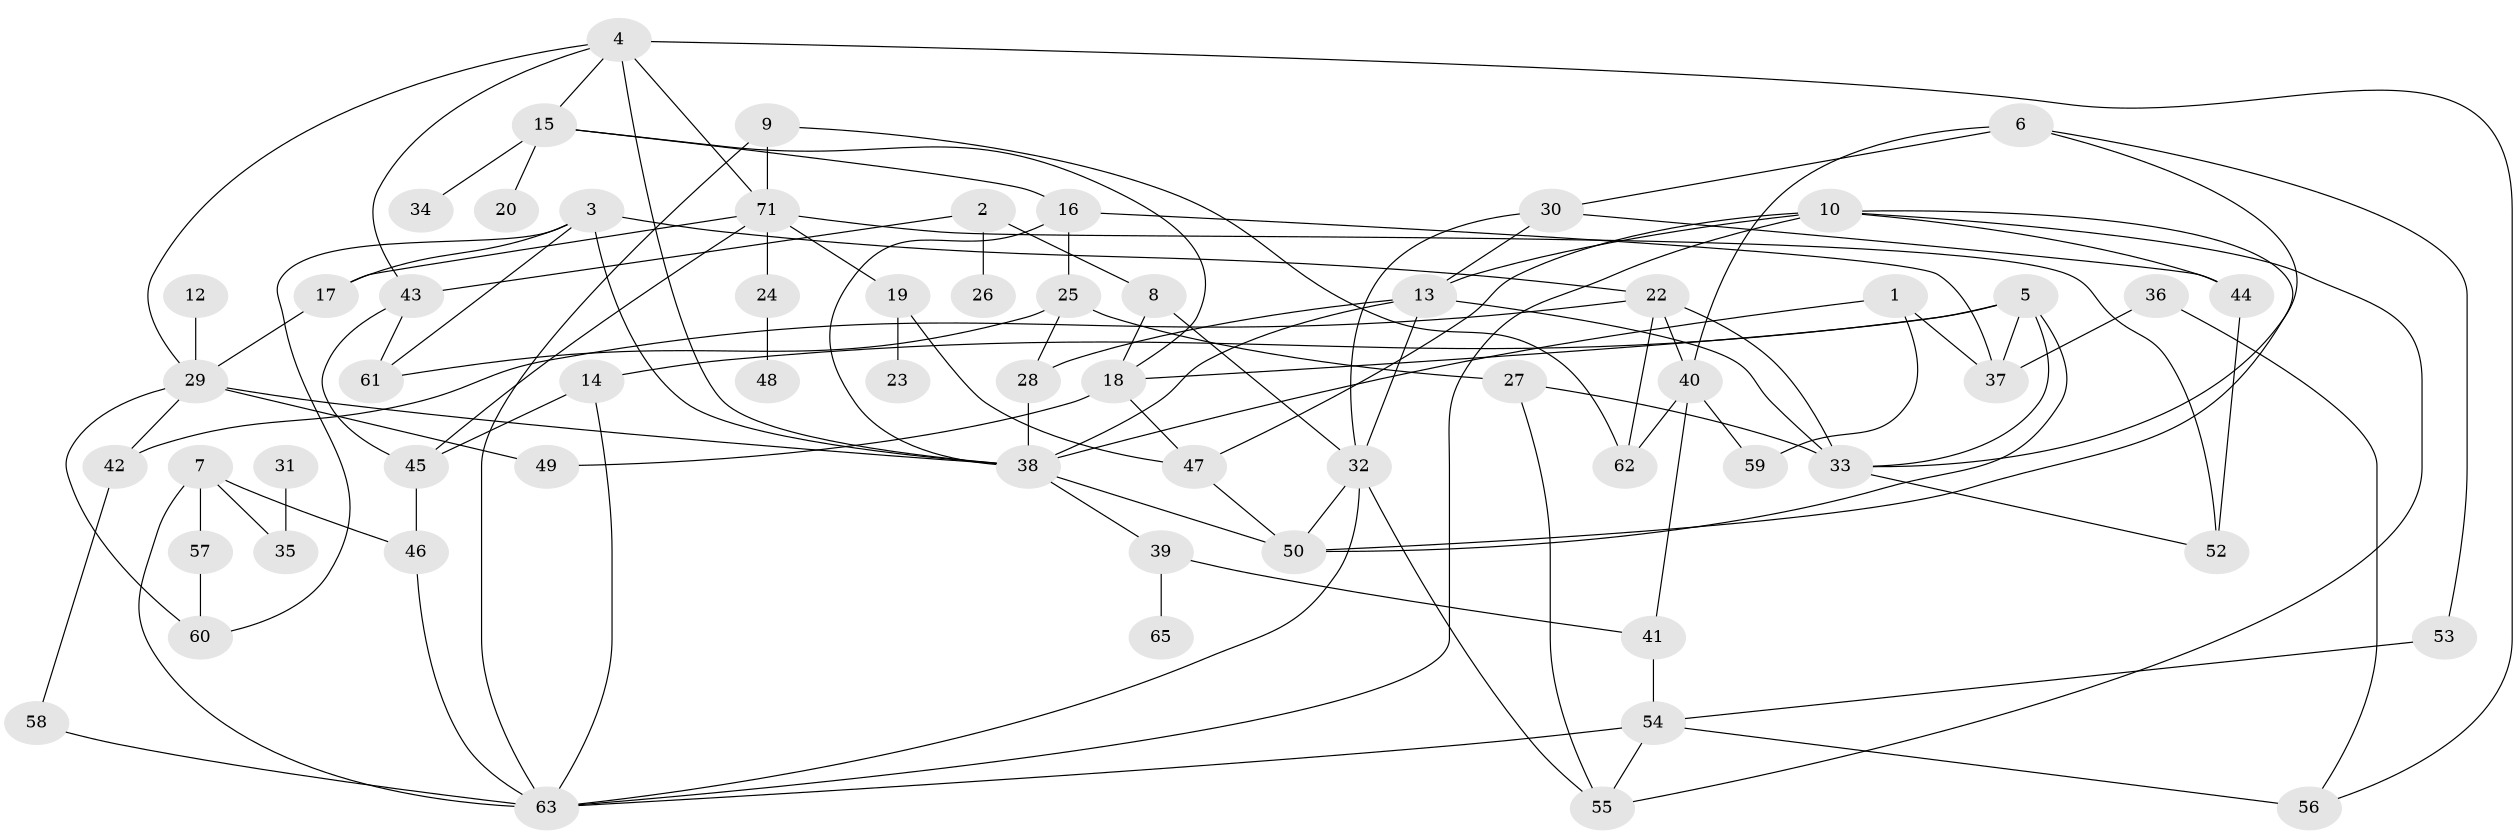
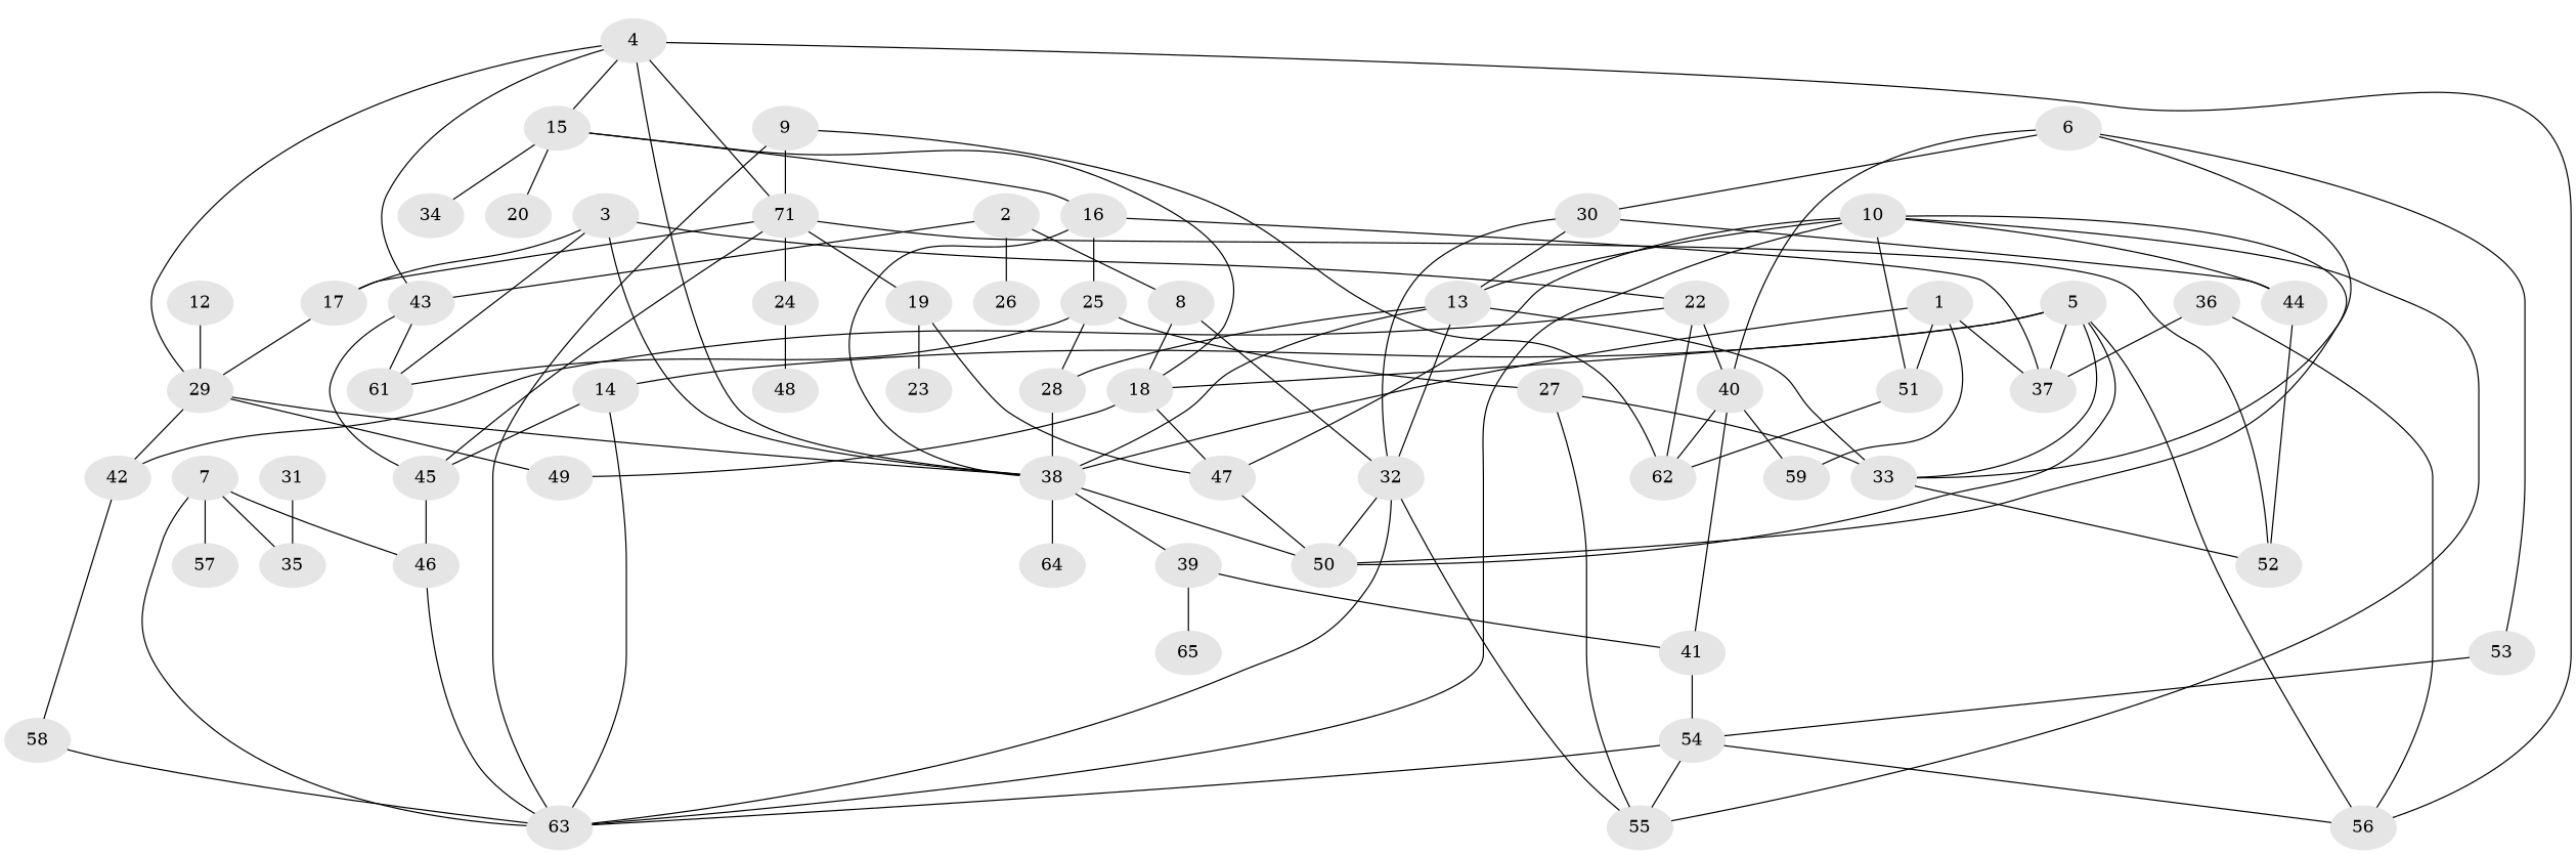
  graph {
    node [color=gray90 style=filled]
    edge [weight=1.0]
    1
    37
    38
+   51
    59
    50
    39
+   64
    62
    2
    8
    26
    43
    18
    32
    61
    45
    3
    17
    22
-   60
    13
    33
    28
    29
    40
    42
    4
    n29 [label=71]
    15
    56
    19
    24
    52
    16
    20
    34
    49
    5
    14
    63
    47
    6
    30
    53
    44
    41
    54
    7
    35
    46
    57
    55
    9
    10
    23
    48
    12
    25
    27
    58
    31
    36
    65
    1 -- 37
    1 -- 38
+   1 -- 51
    1 -- 59
    38 -- 50
    38 -- 39
+   38 -- 64
+   51 -- 62
    39 -- 41
    39 -- 65
    2 -- 8
    2 -- 26
    2 -- 43
    8 -- 18
    8 -- 32
    43 -- 61
    43 -- 45
    18 -- 49
    18 -- 47
    32 -- 50
    32 -- 63
    32 -- 55
    45 -- 46
    3 -- 38
    3 -- 61
    3 -- 17
    3 -- 22
-   3 -- 60
    17 -- 29
    22 -- 62
-   22 -- 33 [weight=2.0]
    22 -- 40
    22 -- 42
    13 -- 38
    13 -- 32
    13 -- 33
    13 -- 28
    33 -- 52
    28 -- 38
    29 -- 38
-   29 -- 60
    29 -- 42
    29 -- 49
    40 -- 59
    40 -- 62
    40 -- 41
    42 -- 58
    4 -- 38
    4 -- 43
    4 -- 29
    4 -- n29
    4 -- 15
    4 -- 56
    n29 -- 45
    n29 -- 17
    n29 -- 19
    n29 -- 24
    n29 -- 52
    15 -- 18
    15 -- 16
    15 -- 20
    15 -- 34 [weight=2.0]
    19 -- 47
    19 -- 23
    24 -- 48
    16 -- 37
    16 -- 38
    16 -- 25
    5 -- 37
    5 -- 50
    5 -- 18
    5 -- 33
+   5 -- 56
    5 -- 14
    14 -- 45
    14 -- 63
    47 -- 50
    6 -- 33
    6 -- 40
    6 -- 30
    6 -- 53
    30 -- 32
    30 -- 13
    30 -- 44
    53 -- 54
    44 -- 52
    41 -- 54
    54 -- 56
    54 -- 63
    54 -- 55
    7 -- 63
    7 -- 35
    7 -- 46
    7 -- 57
    46 -- 63
-   57 -- 60
    9 -- 62
    9 -- n29
    9 -- 63
+   10 -- 51
    10 -- 50
    10 -- 13
    10 -- 63
    10 -- 47
    10 -- 44
    10 -- 55
    12 -- 29
    25 -- 61
    25 -- 28
    25 -- 27
    27 -- 33
    27 -- 55
    58 -- 63
    31 -- 35
    36 -- 37
    36 -- 56
  }
